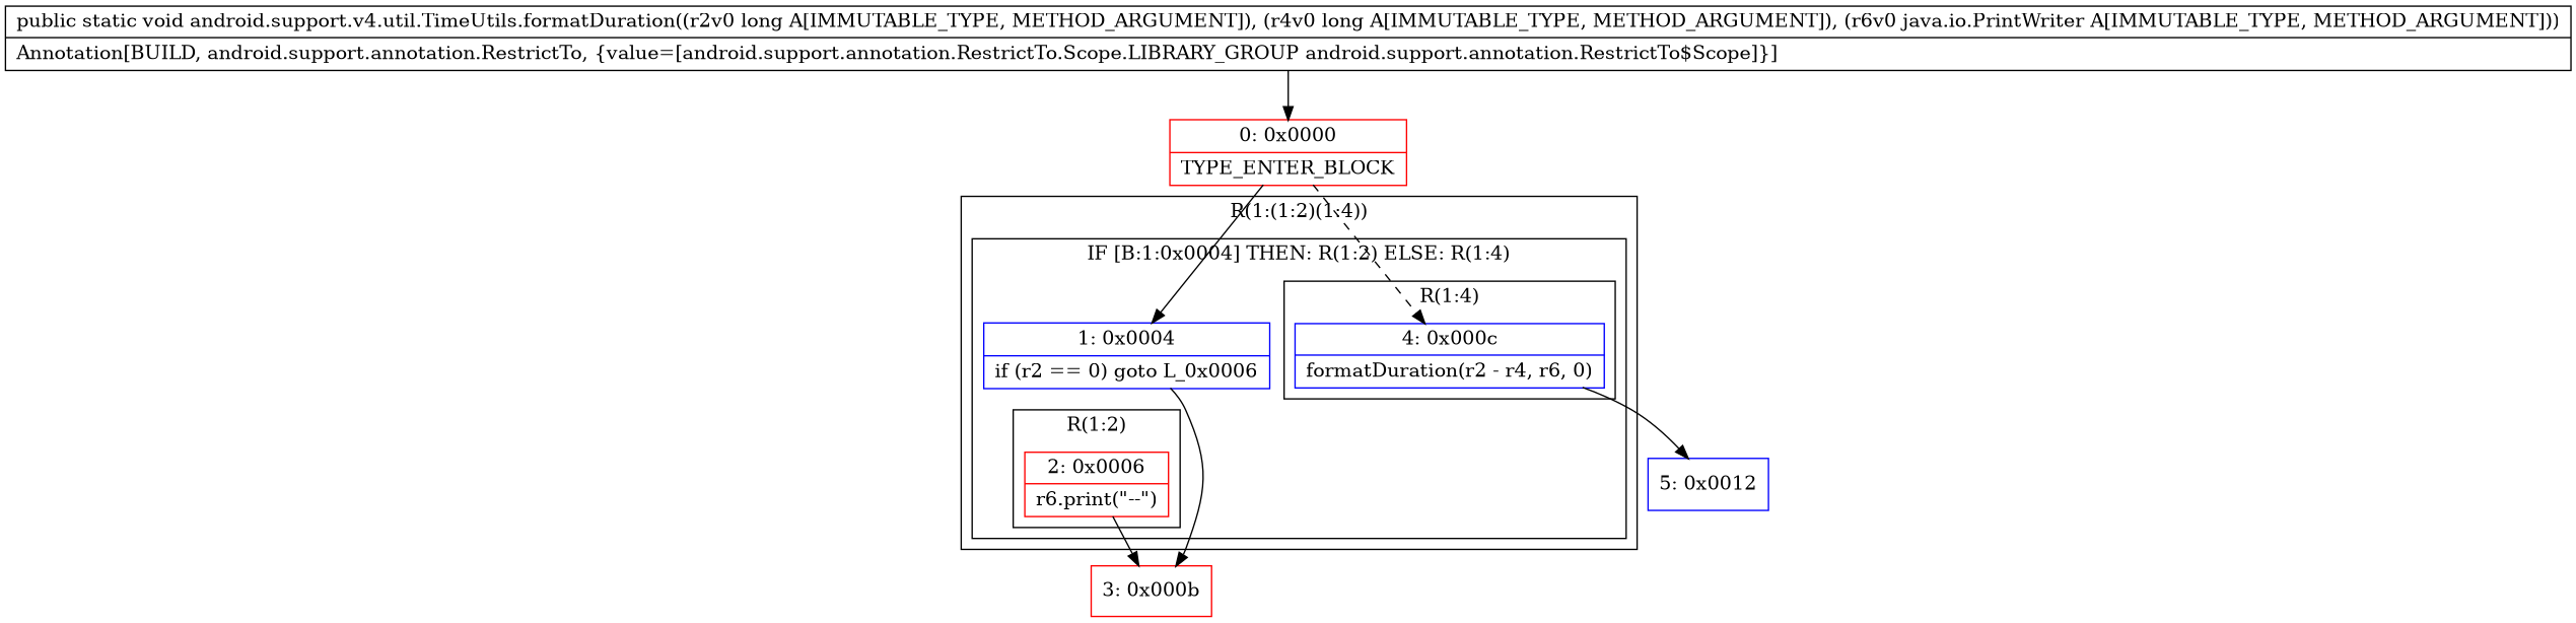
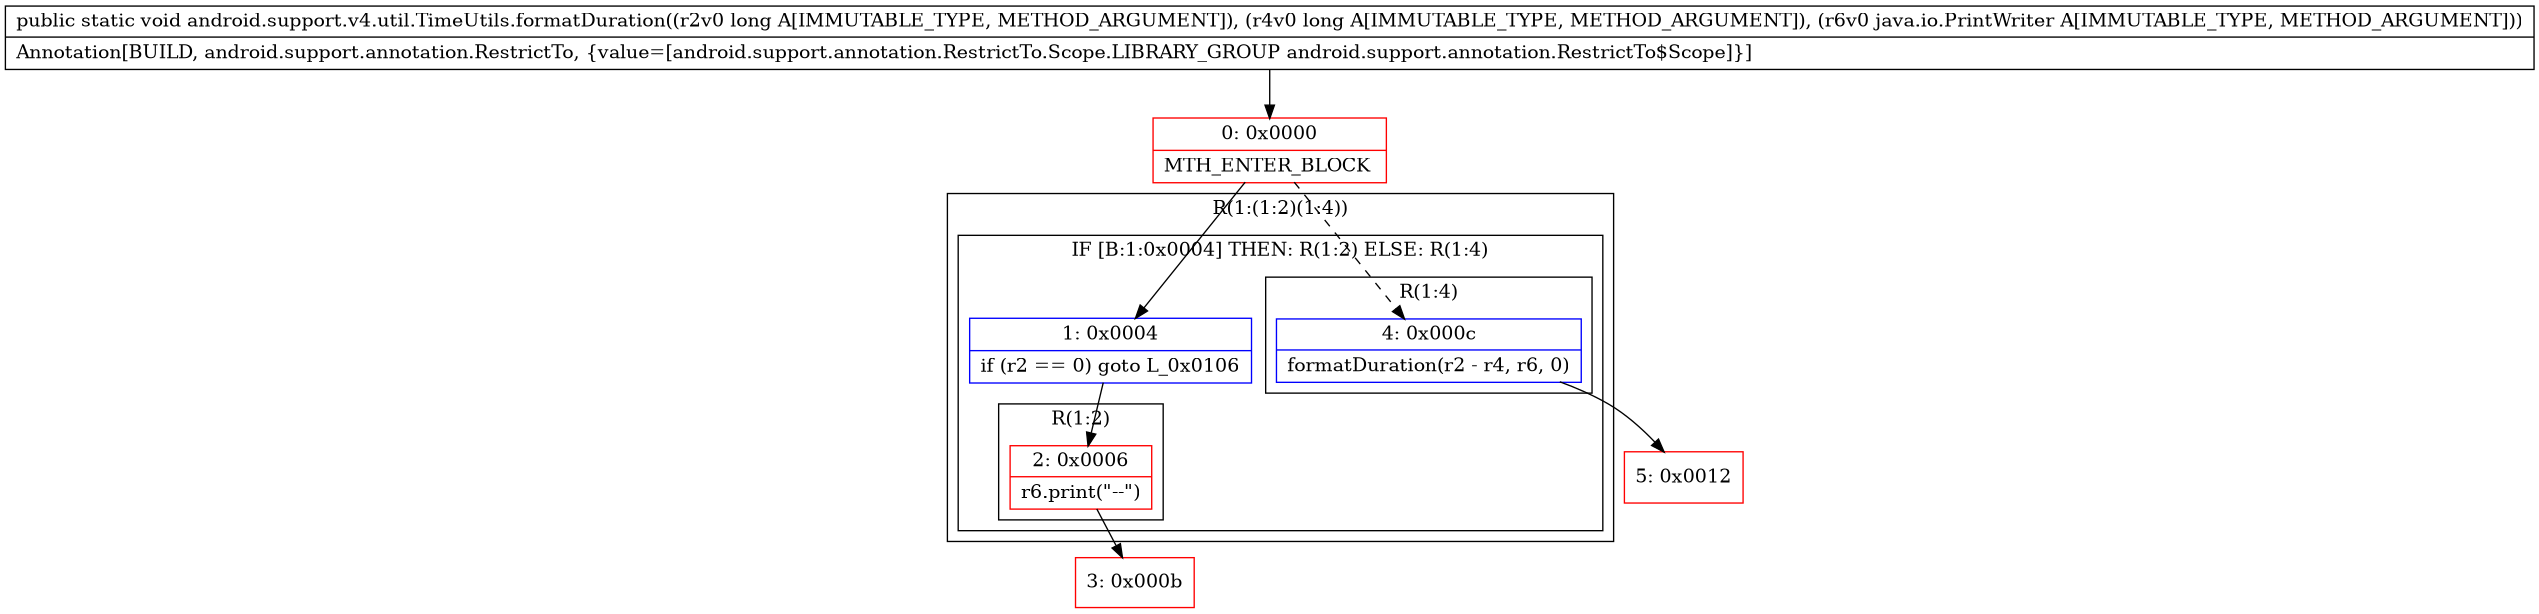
  digraph {
    node [color=red shape=record]
    n1 [label="{2\:\ 0x0006|r6.print(\"\-\-\")\l}"]
    n2 [color=blue label="{4\:\ 0x000c|formatDuration(r2 \- r4, r6, 0)\l}"]
-   n3 [color=blue label="{1\:\ 0x0004|if (r2 == 0) goto L_0x0006\l}"]
+   n3 [color=blue label="{1\:\ 0x0004|if (r2 == 0) goto L_0x0106\l}"]
    n4 [label="{3\:\ 0x000b}"]
-   n5 [color=blue label="{5\:\ 0x0012}"]
-   n6 [label="{0\:\ 0x0000|TYPE_ENTER_BLOCK\l}"]
+   n5 [label="{5\:\ 0x0012}"]
+   n6 [label="{0\:\ 0x0000|MTH_ENTER_BLOCK\l}"]
    n7 [label="{public static void android.support.v4.util.TimeUtils.formatDuration((r2v0 long A[IMMUTABLE_TYPE, METHOD_ARGUMENT]), (r4v0 long A[IMMUTABLE_TYPE, METHOD_ARGUMENT]), (r6v0 java.io.PrintWriter A[IMMUTABLE_TYPE, METHOD_ARGUMENT]))  | Annotation[BUILD, android.support.annotation.RestrictTo, \{value=[android.support.annotation.RestrictTo.Scope.LIBRARY_GROUP android.support.annotation.RestrictTo$Scope]\}]\l}" color=""]
    subgraph cluster_1 {
      label="R(1:(1:2)(1:4))"
      subgraph cluster_2 {
        label="IF [B:1:0x0004] THEN: R(1:2) ELSE: R(1:4)"
        n3
        subgraph cluster_3 {
          label="R(1:2)"
          n1
        }
        subgraph cluster_4 {
          label="R(1:4)"
          n2
        }
      }
    }
    n1 -> n4
    n2 -> n5
-   n3 -> n4
+   n3 -> n1
    n6 -> n2 [style=dashed]
    n6 -> n3
    n7 -> n6
  }
